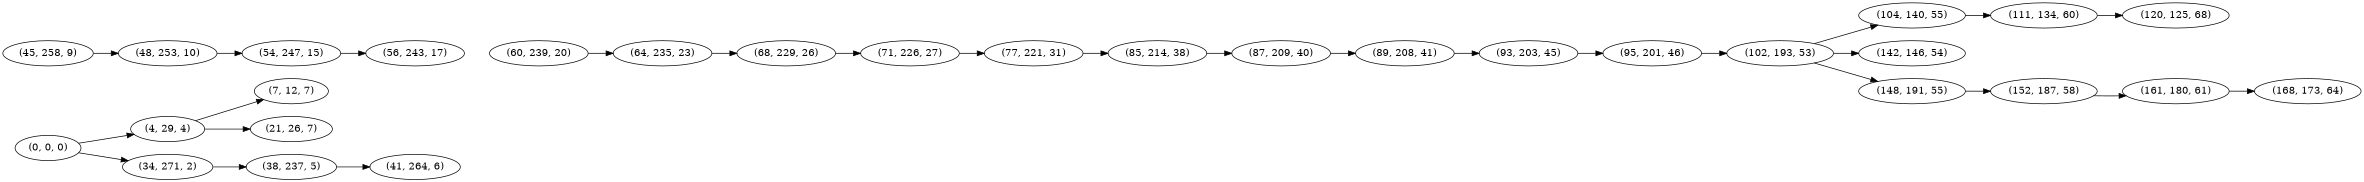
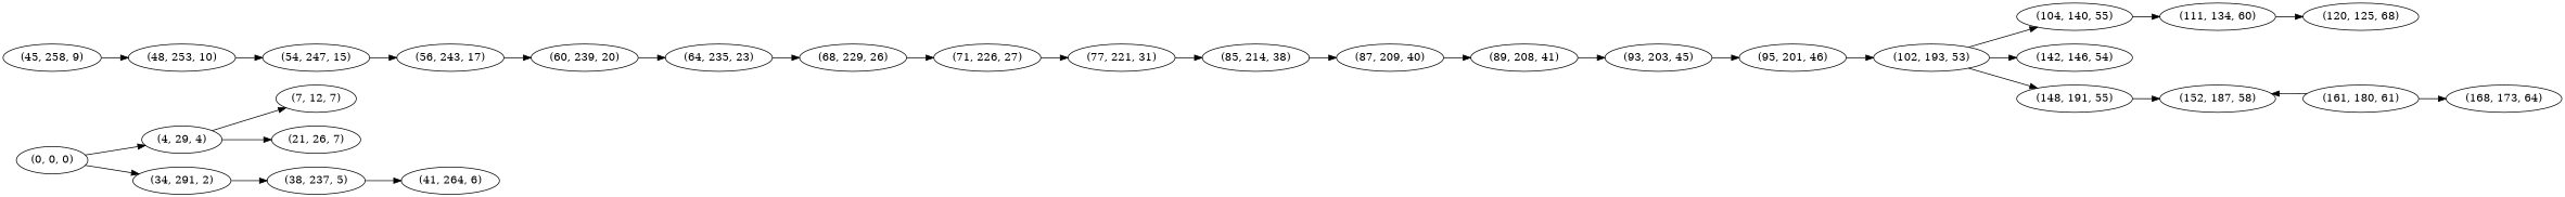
  digraph {
    rankdir=LR
    "(0, 0, 0)"
    "(4, 29, 4)"
-   "(34, 271, 2)"
+   "(34, 271, 2)" [label="(34, 291, 2)"]
    "(7, 12, 7)"
    "(21, 26, 7)"
    n6 [label="(38, 237, 5)"]
    "(41, 264, 6)"
    "(45, 258, 9)"
    "(48, 253, 10)"
    "(54, 247, 15)"
    "(56, 243, 17)"
    "(60, 239, 20)"
    "(64, 235, 23)"
    "(68, 229, 26)"
    "(71, 226, 27)"
    "(77, 221, 31)"
    "(85, 214, 38)"
    "(87, 209, 40)"
    "(89, 208, 41)"
    "(93, 203, 45)"
    "(95, 201, 46)"
    "(102, 193, 53)"
    "(104, 140, 55)"
    "(142, 146, 54)"
    "(148, 191, 55)"
    "(111, 134, 60)"
    "(152, 187, 58)"
    "(120, 125, 68)"
    "(161, 180, 61)"
    "(168, 173, 64)"
    "(0, 0, 0)" -> "(4, 29, 4)"
    "(0, 0, 0)" -> "(34, 271, 2)"
    "(4, 29, 4)" -> "(7, 12, 7)"
    "(4, 29, 4)" -> "(21, 26, 7)"
    "(34, 271, 2)" -> n6
    n6 -> "(41, 264, 6)"
    "(45, 258, 9)" -> "(48, 253, 10)"
    "(48, 253, 10)" -> "(54, 247, 15)"
    "(54, 247, 15)" -> "(56, 243, 17)"
+   "(56, 243, 17)" -> "(60, 239, 20)"
    "(60, 239, 20)" -> "(64, 235, 23)"
    "(64, 235, 23)" -> "(68, 229, 26)"
    "(68, 229, 26)" -> "(71, 226, 27)"
    "(71, 226, 27)" -> "(77, 221, 31)"
    "(77, 221, 31)" -> "(85, 214, 38)"
    "(85, 214, 38)" -> "(87, 209, 40)"
    "(87, 209, 40)" -> "(89, 208, 41)"
    "(89, 208, 41)" -> "(93, 203, 45)"
    "(93, 203, 45)" -> "(95, 201, 46)"
    "(95, 201, 46)" -> "(102, 193, 53)"
    "(102, 193, 53)" -> "(104, 140, 55)"
    "(102, 193, 53)" -> "(142, 146, 54)"
    "(102, 193, 53)" -> "(148, 191, 55)"
    "(104, 140, 55)" -> "(111, 134, 60)"
    "(148, 191, 55)" -> "(152, 187, 58)"
    "(111, 134, 60)" -> "(120, 125, 68)"
-   "(152, 187, 58)" -> "(161, 180, 61)"
+   "(161, 180, 61)" -> "(152, 187, 58)"
    "(161, 180, 61)" -> "(168, 173, 64)"
  }
